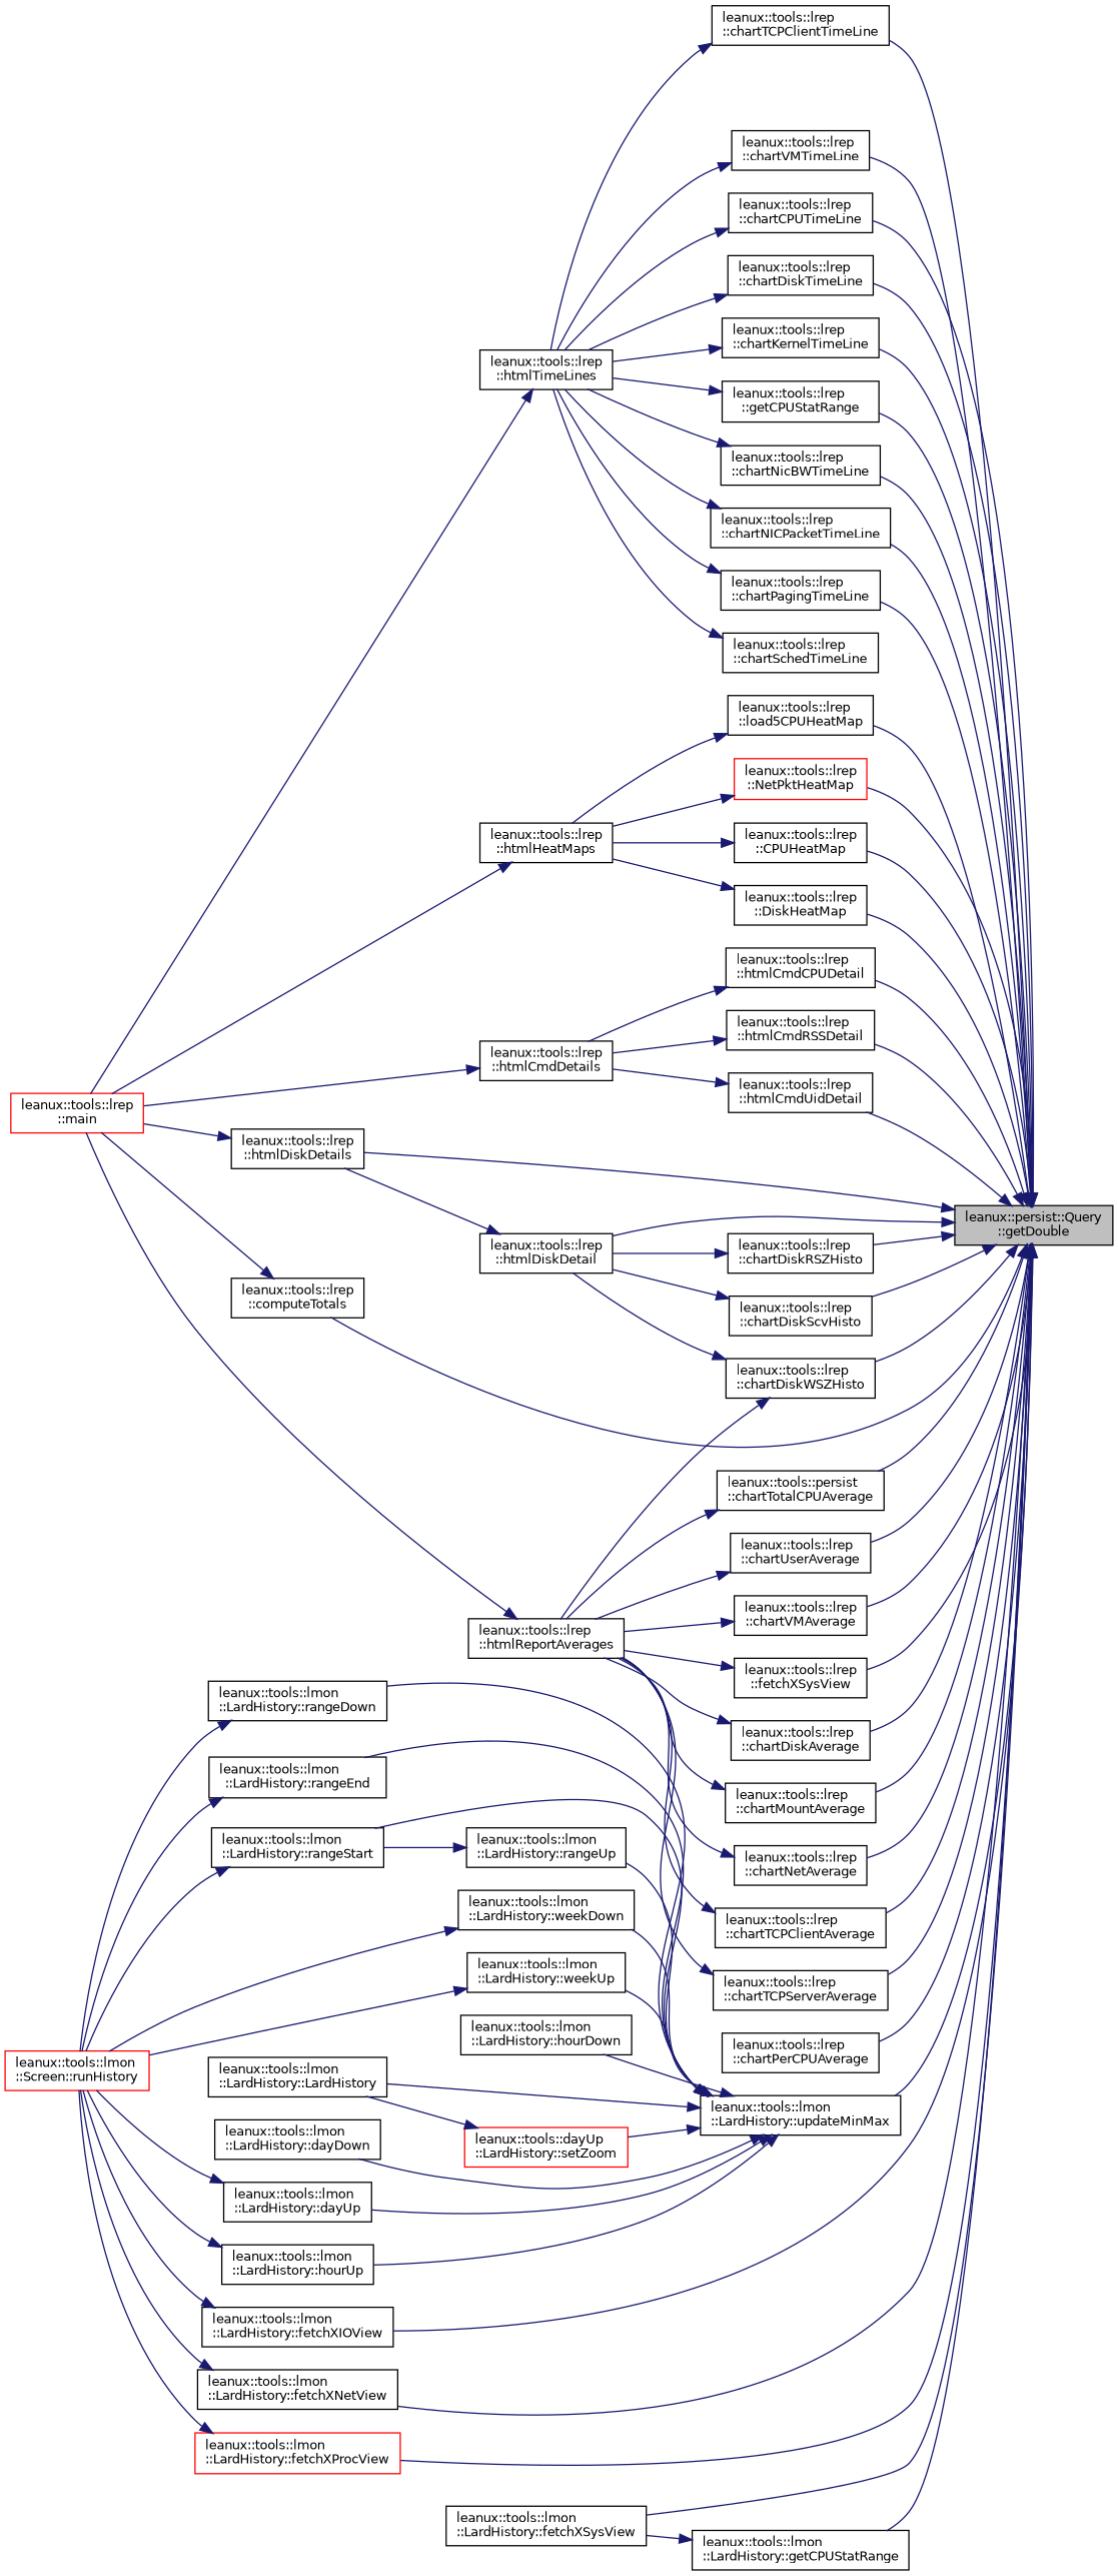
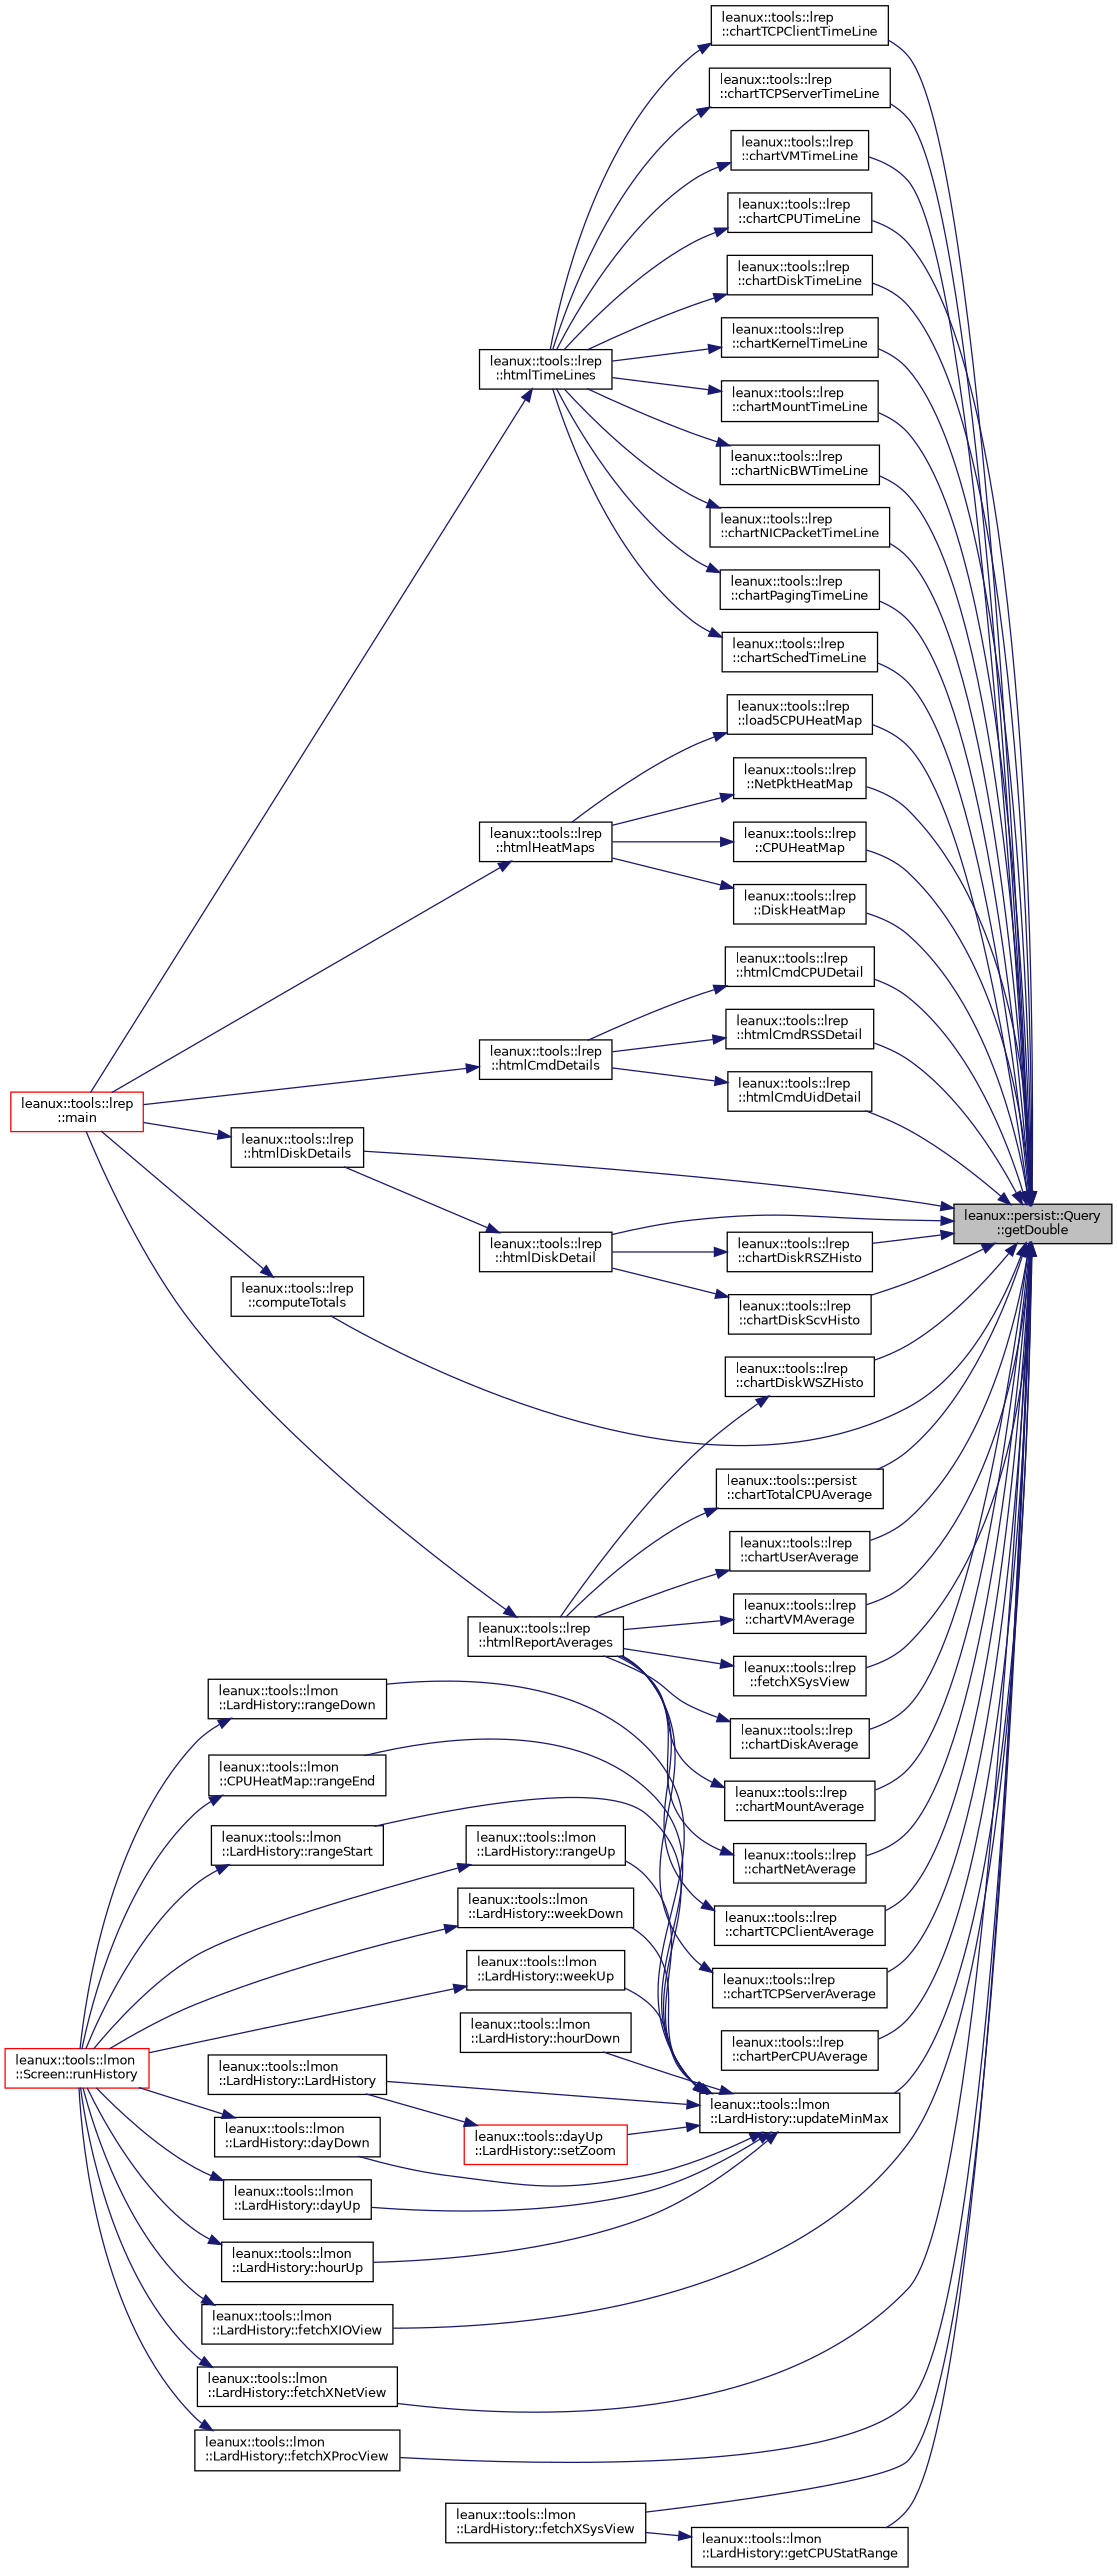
  digraph {
    rankdir=RL
    node [color=black fontname=Helvetica fontsize=10 shape=record]
    edge [color=midnightblue dir=back fontname=Helvetica fontsize=10 labelfontname=Helvetica labelfontsize=10 style=solid]
    n1 [fillcolor=grey75 fontcolor=black height=0.2 label="leanux::persist::Query\l::getDouble" style=filled width=0.4]
    n2 [height=0.2 label="leanux::tools::lrep\l::fetchXSysView" width=0.4]
    n3 [height=0.2 label="leanux::tools::lrep\l::chartCPUTimeLine" width=0.4]
    n4 [height=0.2 label="leanux::tools::lrep\l::chartDiskAverage" width=0.4]
    n5 [height=0.2 label="leanux::tools::lrep\l::chartDiskRSZHisto" width=0.4]
    n6 [height=0.2 label="leanux::tools::lrep\l::htmlDiskDetail" width=0.4]
    n7 [height=0.2 label="leanux::tools::lrep\l::htmlDiskDetails" width=0.4]
    n8 [height=0.2 label="leanux::tools::lrep\l::chartDiskScvHisto" width=0.4]
    n9 [height=0.2 label="leanux::tools::lrep\l::chartDiskTimeLine" width=0.4]
    n10 [height=0.2 label="leanux::tools::lrep\l::chartDiskWSZHisto" width=0.4]
    n11 [height=0.2 label="leanux::tools::lrep\l::chartKernelTimeLine" width=0.4]
    n12 [height=0.2 label="leanux::tools::lrep\l::chartMountAverage" width=0.4]
-   n13 [height=0.2 label="leanux::tools::lrep\l::getCPUStatRange" width=0.4]
+   n13 [height=0.2 label="leanux::tools::lrep\l::chartMountTimeLine" width=0.4]
    n14 [height=0.2 label="leanux::tools::lrep\l::chartNetAverage" width=0.4]
    n15 [height=0.2 label="leanux::tools::lrep\l::chartNicBWTimeLine" width=0.4]
    n16 [height=0.2 label="leanux::tools::lrep\l::chartNICPacketTimeLine" width=0.4]
    n17 [height=0.2 label="leanux::tools::lrep\l::chartPagingTimeLine" width=0.4]
    n18 [height=0.2 label="leanux::tools::lrep\l::chartPerCPUAverage" width=0.4]
    n19 [height=0.2 label="leanux::tools::lrep\l::chartSchedTimeLine" width=0.4]
    n20 [height=0.2 label="leanux::tools::lrep\l::chartTCPClientAverage" width=0.4]
    n21 [height=0.2 label="leanux::tools::lrep\l::chartTCPClientTimeLine" width=0.4]
    n22 [height=0.2 label="leanux::tools::lrep\l::chartTCPServerAverage" width=0.4]
+   n23 [height=0.2 label="leanux::tools::lrep\l::chartTCPServerTimeLine" width=0.4]
    n24 [height=0.2 label="leanux::tools::persist\l::chartTotalCPUAverage" width=0.4]
    n25 [height=0.2 label="leanux::tools::lrep\l::chartUserAverage" width=0.4]
    n26 [height=0.2 label="leanux::tools::lrep\l::chartVMAverage" width=0.4]
    n27 [height=0.2 label="leanux::tools::lrep\l::chartVMTimeLine" width=0.4]
    n28 [height=0.2 label="leanux::tools::lrep\l::computeTotals" width=0.4]
    n29 [height=0.2 label="leanux::tools::lrep\l::CPUHeatMap" width=0.4]
    n30 [height=0.2 label="leanux::tools::lrep\l::DiskHeatMap" width=0.4]
    n31 [height=0.2 label="leanux::tools::lmon\l::LardHistory::fetchXIOView" width=0.4]
    n32 [height=0.2 label="leanux::tools::lmon\l::LardHistory::fetchXNetView" width=0.4]
-   n33 [color=red height=0.2 label="leanux::tools::lmon\l::LardHistory::fetchXProcView" width=0.4]
+   n33 [height=0.2 label="leanux::tools::lmon\l::LardHistory::fetchXProcView" width=0.4]
    n34 [height=0.2 label="leanux::tools::lmon\l::LardHistory::fetchXSysView" width=0.4]
    n35 [height=0.2 label="leanux::tools::lmon\l::LardHistory::getCPUStatRange" width=0.4]
    n36 [height=0.2 label="leanux::tools::lrep\l::htmlCmdCPUDetail" width=0.4]
    n37 [height=0.2 label="leanux::tools::lrep\l::htmlCmdRSSDetail" width=0.4]
    n38 [height=0.2 label="leanux::tools::lrep\l::htmlCmdUidDetail" width=0.4]
    n39 [height=0.2 label="leanux::tools::lrep\l::load5CPUHeatMap" width=0.4]
-   n40 [color=red height=0.2 label="leanux::tools::lrep\l::NetPktHeatMap" width=0.4]
+   n40 [height=0.2 label="leanux::tools::lrep\l::NetPktHeatMap" width=0.4]
    n41 [height=0.2 label="leanux::tools::lmon\l::LardHistory::updateMinMax" width=0.4]
    n42 [height=0.2 label="leanux::tools::lrep\l::htmlReportAverages" width=0.4]
    n43 [height=0.2 label="leanux::tools::lrep\l::htmlTimeLines" width=0.4]
    n44 [color=red height=0.2 label="leanux::tools::lrep\l::main" width=0.4]
    n45 [height=0.2 label="leanux::tools::lrep\l::htmlHeatMaps" width=0.4]
    n46 [color=red height=0.2 label="leanux::tools::lmon\l::Screen::runHistory" width=0.4]
    n47 [height=0.2 label="leanux::tools::lrep\l::htmlCmdDetails" width=0.4]
    n48 [height=0.2 label="leanux::tools::lmon\l::LardHistory::dayDown" width=0.4]
    n49 [height=0.2 label="leanux::tools::lmon\l::LardHistory::dayUp" width=0.4]
    n50 [height=0.2 label="leanux::tools::lmon\l::LardHistory::hourDown" width=0.4]
    n51 [height=0.2 label="leanux::tools::lmon\l::LardHistory::hourUp" width=0.4]
    n52 [height=0.2 label="leanux::tools::lmon\l::LardHistory::LardHistory" width=0.4]
    n53 [height=0.2 label="leanux::tools::lmon\l::LardHistory::rangeDown" width=0.4]
-   n54 [height=0.2 label="leanux::tools::lmon\l::LardHistory::rangeEnd" width=0.4]
+   n54 [height=0.2 label="leanux::tools::lmon\l::CPUHeatMap::rangeEnd" width=0.4]
    n55 [height=0.2 label="leanux::tools::lmon\l::LardHistory::rangeStart" width=0.4]
    n56 [height=0.2 label="leanux::tools::lmon\l::LardHistory::rangeUp" width=0.4]
    n57 [color=red height=0.2 label="leanux::tools::dayUp\l::LardHistory::setZoom" width=0.4]
    n58 [height=0.2 label="leanux::tools::lmon\l::LardHistory::weekDown" width=0.4]
    n59 [height=0.2 label="leanux::tools::lmon\l::LardHistory::weekUp" width=0.4]
    n1 -> n2
    n1 -> n3
    n1 -> n4
    n1 -> n5
    n1 -> n6
    n1 -> n7
    n1 -> n8
    n1 -> n9
    n1 -> n10
    n1 -> n11
    n1 -> n12
    n1 -> n13
    n1 -> n14
    n1 -> n15
    n1 -> n16
    n1 -> n17
    n1 -> n18
+   n1 -> n19
    n1 -> n20
    n1 -> n21
    n1 -> n22
+   n1 -> n23
    n1 -> n24
    n1 -> n25
    n1 -> n26
    n1 -> n27
    n1 -> n28
    n1 -> n29
    n1 -> n30
    n1 -> n31
    n1 -> n32
    n1 -> n33
    n1 -> n34
    n1 -> n35
    n1 -> n36
    n1 -> n37
    n1 -> n38
    n1 -> n39
    n1 -> n40
    n1 -> n41
    n2 -> n42
    n3 -> n43
    n4 -> n42
    n5 -> n6
    n6 -> n7
    n7 -> n44
    n8 -> n6
    n9 -> n43
-   n10 -> n6
    n10 -> n42
    n11 -> n43
    n12 -> n42
    n13 -> n43
    n14 -> n42
    n15 -> n43
    n16 -> n43
    n17 -> n43
    n19 -> n43
    n20 -> n42
    n21 -> n43
    n22 -> n42
+   n23 -> n43
    n24 -> n42
    n25 -> n42
    n26 -> n42
    n27 -> n43
    n28 -> n44
    n29 -> n45
    n30 -> n45
    n31 -> n46
    n32 -> n46
    n33 -> n46
    n35 -> n34
    n36 -> n47
    n37 -> n47
    n38 -> n47
    n39 -> n45
    n40 -> n45
    n41 -> n48
    n41 -> n49
    n41 -> n50
    n41 -> n51
    n41 -> n52
    n41 -> n53
    n41 -> n54
    n41 -> n55
    n41 -> n56
    n41 -> n57
    n41 -> n58
    n41 -> n59
    n42 -> n44
    n43 -> n44
    n45 -> n44
    n47 -> n44
+   n48 -> n46
    n49 -> n46
    n51 -> n46
    n53 -> n46
    n54 -> n46
    n55 -> n46
-   n56 -> n55
+   n56 -> n46
    n57 -> n52
    n58 -> n46
    n59 -> n46
  }
